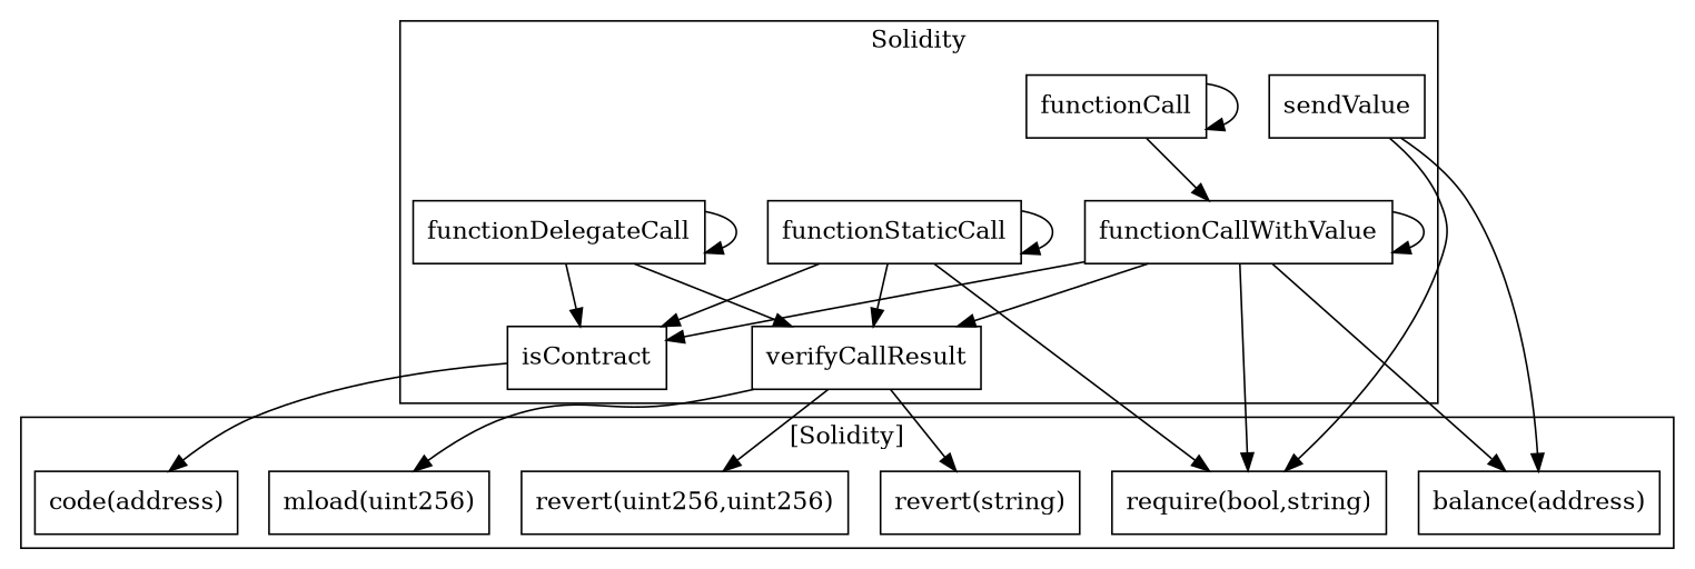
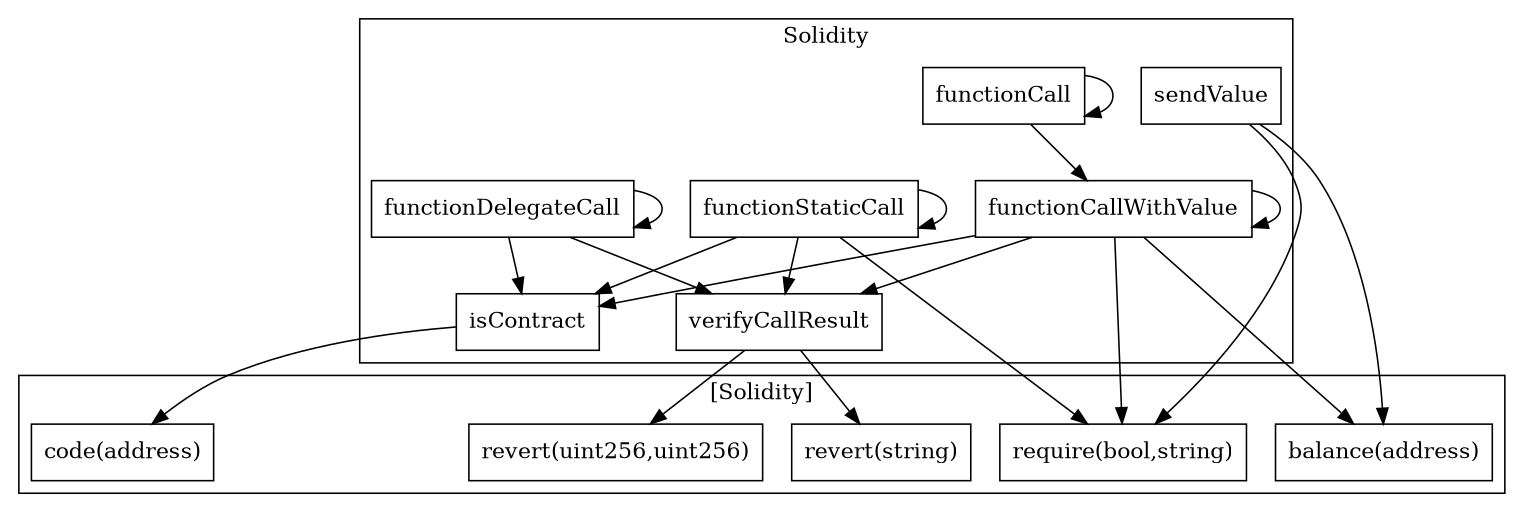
  strict digraph {
    rankdir=TB
    node [shape=box]
    n1 [label=functionCall]
    n2 [label=functionCallWithValue]
    n3 [label=sendValue]
    n4 [label=functionStaticCall]
    n5 [label=verifyCallResult]
    n6 [label=isContract]
    n7 [label=functionDelegateCall]
    "balance(address)"
    "require(bool,string)"
    "revert(uint256,uint256)"
-   "mload(uint256)"
    "revert(string)"
    "code(address)"
    subgraph cluster_1 {
      label=Solidity
      n1
      n2
      n3
      n4
      n5
      n6
      n7
    }
    subgraph cluster_2 {
      label="[Solidity]"
      "balance(address)"
      "require(bool,string)"
      "revert(uint256,uint256)"
-     "mload(uint256)"
      "revert(string)"
      "code(address)"
    }
    n1 -> n1
    n1 -> n2
    n2 -> n2
    n2 -> n5
    n2 -> n6
    n2 -> "balance(address)"
    n2 -> "require(bool,string)"
    n3 -> "balance(address)"
    n3 -> "require(bool,string)"
    n4 -> n4
    n4 -> n5
    n4 -> n6
    n4 -> "require(bool,string)"
    n5 -> "revert(uint256,uint256)"
-   n5 -> "mload(uint256)"
    n5 -> "revert(string)"
    n6 -> "code(address)"
    n7 -> n5
    n7 -> n6
    n7 -> n7
  }
